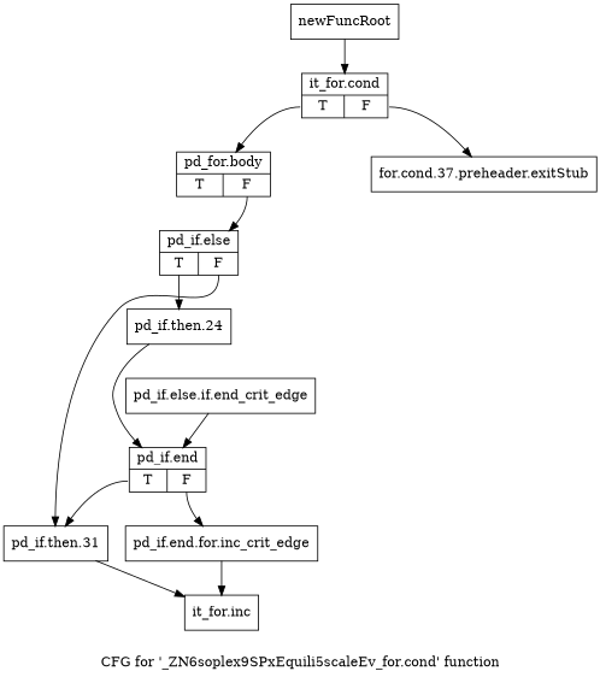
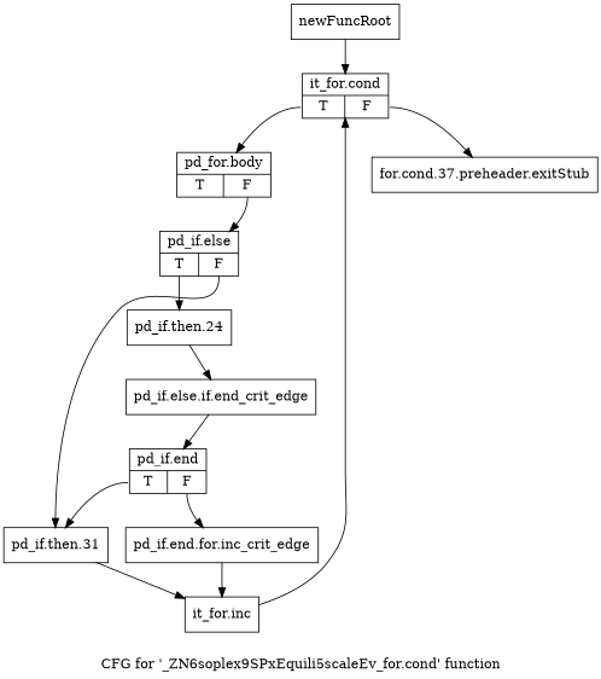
  digraph {
    label="CFG for '_ZN6soplex9SPxEquili5scaleEv_for.cond' function"
    node [shape=record]
    n1 [label="{newFuncRoot}"]
    n2 [label="{it_for.cond|{<s0>T|<s1>F}}"]
    n3 [label="{for.cond.37.preheader.exitStub}"]
    n4 [label="{pd_for.body|{<s0>T|<s1>F}}"]
    n5 [label="{pd_if.else|{<s0>T|<s1>F}}"]
    n6 [label="{pd_if.then.24}"]
    n7 [label="{pd_if.then.31}"]
    n8 [label="{it_for.inc}"]
    n9 [label="{pd_if.end|{<s0>T|<s1>F}}"]
    n10 [label="{pd_if.else.if.end_crit_edge}"]
    n11 [label="{pd_if.end.for.inc_crit_edge}"]
    n1 -> n2
    n2 -> n3 [tailport=s1]
    n2 -> n4 [tailport=s0]
    n4 -> n5 [tailport=s1]
    n5 -> n6 [tailport=s0]
    n5 -> n7 [tailport=s1]
-   n6 -> n9
+   n6 -> n10
    n7 -> n8
+   n8 -> n2
    n9 -> n7 [tailport=s0]
    n9 -> n11 [tailport=s1]
    n10 -> n9
    n11 -> n8
  }
